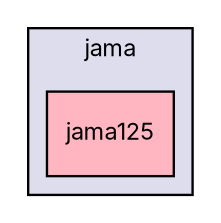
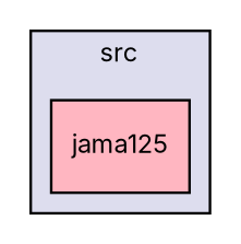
  digraph {
    compound=true
    fontname=Inter
    n1 [fillcolor=lightpink fontname=Inter fontsize=10 label=jama125 pencolor=black shape=box style=filled]
    subgraph cluster_1 {
      bgcolor="#ddddee"
      fontsize=10
-     label=jama
+     label=src
      pencolor=black
      n1
    }
  }
